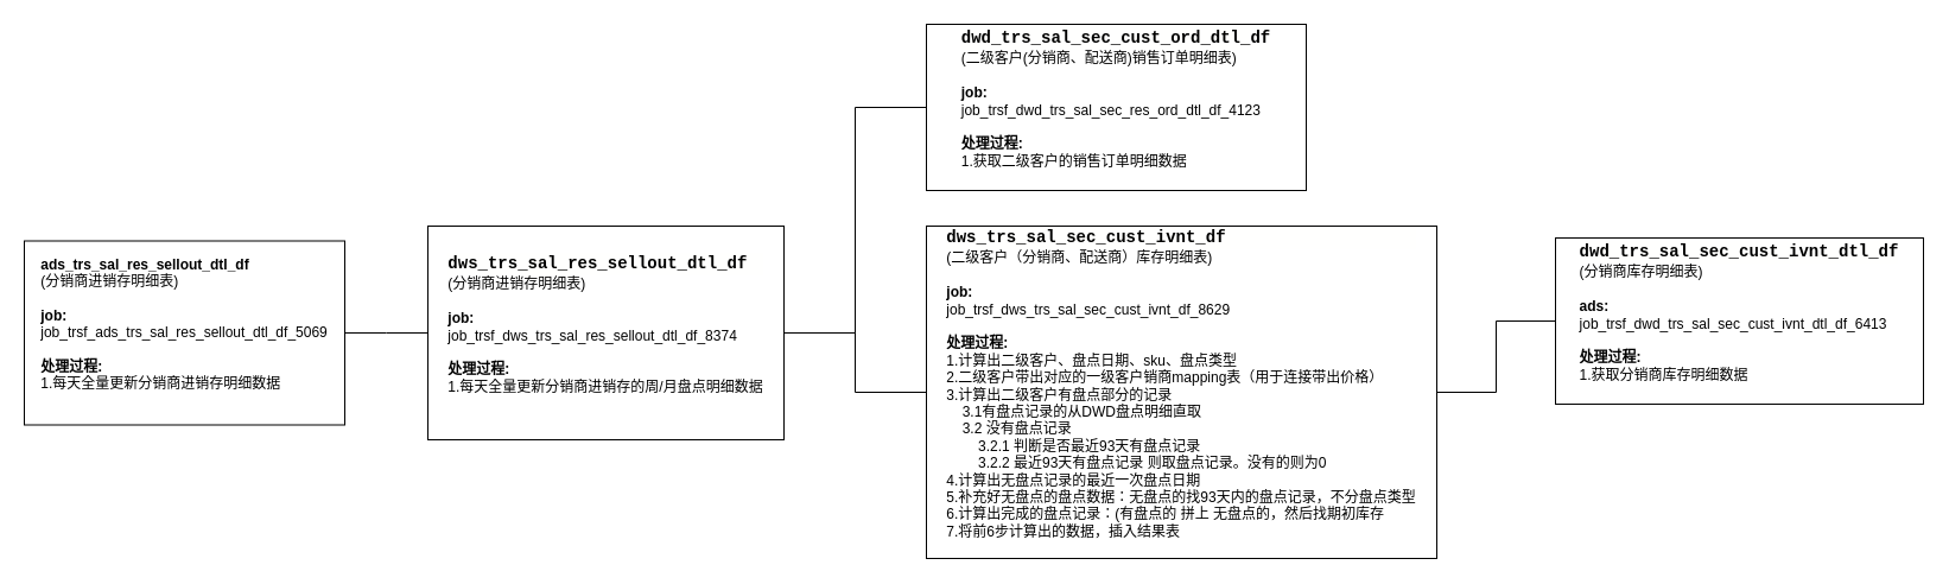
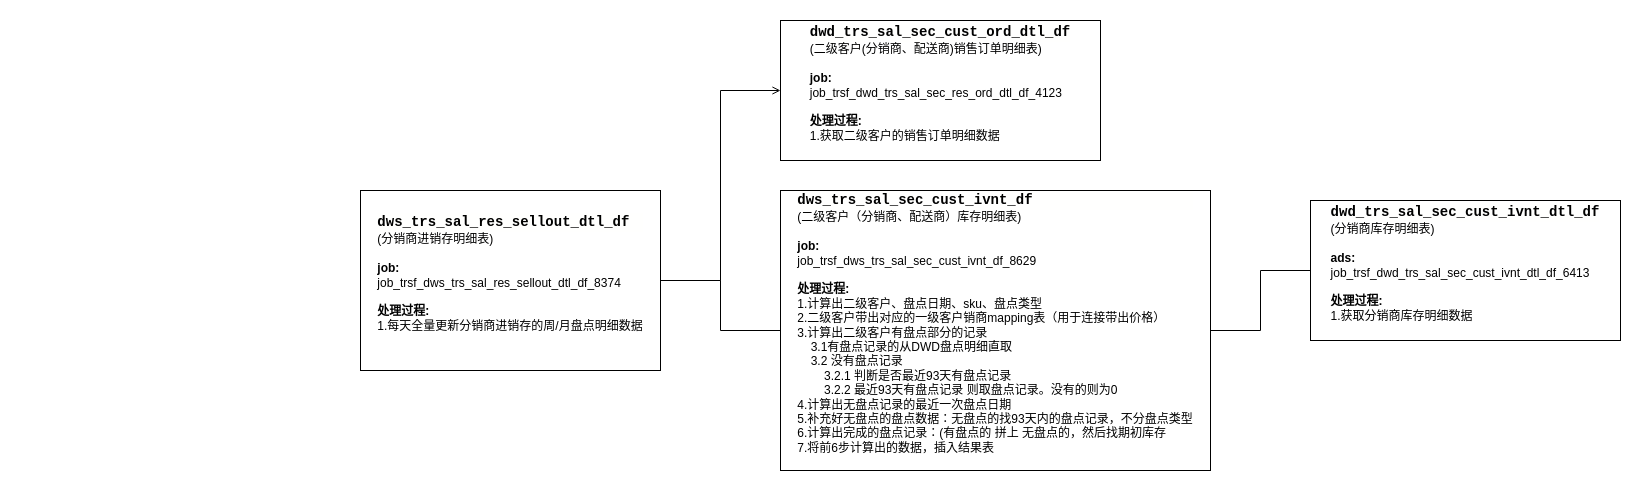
  <mxCell id="0" />
  <mxCell id="1" parent="0" />
- <mxCell id="2" value="" style="edgeStyle=elbowEdgeStyle;rounded=0;orthogonalLoop=1;jettySize=auto;html=1;elbow=horizontal;startArrow=none;endArrow=none;" edge="1" parent="1" source="3" target="6"><mxGeometry relative="1" as="geometry" /></mxCell>
- <mxCell id="3" value="&lt;div style=&quot;text-align: left;&quot;&gt;&lt;b&gt;ads_trs_sal_res_sellout_dtl_df&lt;/b&gt;&lt;br&gt;&lt;/div&gt;&lt;div style=&quot;text-align: left;&quot;&gt;(分销商进销存明细表&lt;span style=&quot;background-color: initial;&quot;&gt;)&lt;/span&gt;&lt;br&gt;&lt;/div&gt;&lt;div style=&quot;text-align: left;&quot;&gt;&lt;br&gt;&lt;/div&gt;&lt;div style=&quot;text-align: left;&quot;&gt;&lt;b style=&quot;background-color: initial;&quot;&gt;job:&lt;/b&gt;&lt;/div&gt;&lt;div style=&quot;text-align: left;&quot;&gt;job_trsf_ads_trs_sal_res_sellout_dtl_df_5069&lt;br&gt;&lt;/div&gt;&lt;div style=&quot;text-align: left;&quot;&gt;&lt;br&gt;&lt;/div&gt;&lt;div style=&quot;font-weight: bold; text-align: left;&quot;&gt;&lt;b style=&quot;background-color: initial;&quot;&gt;处理过程:&lt;/b&gt;&lt;/div&gt;&lt;div style=&quot;text-align: left;&quot;&gt;1.每天全量更新分销商进销存明细数据&lt;/div&gt;&lt;div style=&quot;text-align: left;&quot;&gt;&lt;br&gt;&lt;/div&gt;" style="whiteSpace=wrap;html=1;align=center;treeFolding=1;treeMoving=1;newEdgeStyle={&quot;edgeStyle&quot;:&quot;elbowEdgeStyle&quot;,&quot;startArrow&quot;:&quot;none&quot;,&quot;endArrow&quot;:&quot;none&quot;};" vertex="1" parent="1"><mxGeometry x="20" y="202.5" width="270" height="155" as="geometry" /></mxCell>
- <mxCell id="4" value="" style="edgeStyle=elbowEdgeStyle;rounded=0;orthogonalLoop=1;jettySize=auto;html=1;elbow=horizontal;startArrow=none;endArrow=none;" edge="1" parent="1" source="6" target="7"><mxGeometry relative="1" as="geometry" /></mxCell>
+ <mxCell id="4" value="" style="edgeStyle=elbowEdgeStyle;rounded=0;orthogonalLoop=1;jettySize=auto;html=1;elbow=horizontal;startArrow=none;endArrow=open;" edge="1" parent="1" source="6" target="7"><mxGeometry relative="1" as="geometry" /></mxCell>
  <mxCell id="5" style="edgeStyle=elbowEdgeStyle;rounded=0;orthogonalLoop=1;jettySize=auto;html=1;startArrow=none;endArrow=none;exitX=1;exitY=0.5;exitDx=0;exitDy=0;" edge="1" parent="1" source="6" target="9"><mxGeometry relative="1" as="geometry" /></mxCell>
  <mxCell id="6" value="&lt;div style=&quot;text-align: left;&quot;&gt;&lt;div style=&quot;background-color: rgb(255, 255, 254); font-family: Consolas, &amp;quot;Courier New&amp;quot;, monospace; font-size: 14px; line-height: 19px;&quot;&gt;&lt;b&gt;dws_trs_sal_res_sellout_dtl_df&lt;/b&gt;&lt;/div&gt;&lt;/div&gt;&lt;div style=&quot;text-align: left;&quot;&gt;(分销商进销存明细表&lt;span style=&quot;background-color: initial;&quot;&gt;)&lt;/span&gt;&lt;br&gt;&lt;/div&gt;&lt;div style=&quot;text-align: left;&quot;&gt;&lt;br&gt;&lt;/div&gt;&lt;div style=&quot;text-align: left;&quot;&gt;&lt;b style=&quot;background-color: initial;&quot;&gt;job:&lt;/b&gt;&lt;/div&gt;&lt;div style=&quot;text-align: left;&quot;&gt;job_trsf_dws_trs_sal_res_sellout_dtl_df_8374&lt;br&gt;&lt;/div&gt;&lt;div style=&quot;text-align: left;&quot;&gt;&lt;br&gt;&lt;/div&gt;&lt;div style=&quot;font-weight: bold; text-align: left;&quot;&gt;&lt;b style=&quot;background-color: initial;&quot;&gt;处理过程:&lt;/b&gt;&lt;/div&gt;&lt;div style=&quot;text-align: left;&quot;&gt;1.每天全量更新分销商进销存的周/月盘点明细数据&lt;/div&gt;&lt;div style=&quot;text-align: left;&quot;&gt;&lt;br&gt;&lt;/div&gt;" style="whiteSpace=wrap;html=1;align=center;treeFolding=1;treeMoving=1;newEdgeStyle={&quot;edgeStyle&quot;:&quot;elbowEdgeStyle&quot;,&quot;startArrow&quot;:&quot;none&quot;,&quot;endArrow&quot;:&quot;none&quot;};" vertex="1" parent="1"><mxGeometry x="360" y="190" width="300" height="180" as="geometry" /></mxCell>
  <mxCell id="7" value="&lt;div style=&quot;text-align: left;&quot;&gt;&lt;div style=&quot;background-color: rgb(255, 255, 254); font-family: Consolas, &amp;quot;Courier New&amp;quot;, monospace; font-size: 14px; line-height: 19px;&quot;&gt;&lt;div style=&quot;line-height: 19px;&quot;&gt;&lt;b&gt;dwd_trs_sal_sec_cust_ord_dtl_df&lt;/b&gt;&lt;/div&gt;&lt;/div&gt;&lt;/div&gt;&lt;div style=&quot;text-align: left;&quot;&gt;(二级客户(分销商、配送商)销售订单明细表&lt;span style=&quot;background-color: initial;&quot;&gt;)&lt;/span&gt;&lt;br&gt;&lt;/div&gt;&lt;div style=&quot;text-align: left;&quot;&gt;&lt;br&gt;&lt;/div&gt;&lt;div style=&quot;text-align: left;&quot;&gt;&lt;b style=&quot;background-color: initial;&quot;&gt;job:&lt;/b&gt;&lt;/div&gt;&lt;div style=&quot;text-align: left;&quot;&gt;job_trsf_dwd_trs_sal_sec_res_ord_dtl_df_4123&lt;br&gt;&lt;/div&gt;&lt;div style=&quot;text-align: left;&quot;&gt;&lt;br&gt;&lt;/div&gt;&lt;div style=&quot;font-weight: bold; text-align: left;&quot;&gt;&lt;b style=&quot;background-color: initial;&quot;&gt;处理过程:&lt;/b&gt;&lt;/div&gt;&lt;div style=&quot;text-align: left;&quot;&gt;1.获取二级客户的销售订单明细数据&lt;/div&gt;&lt;div style=&quot;text-align: left;&quot;&gt;&lt;br&gt;&lt;/div&gt;" style="whiteSpace=wrap;html=1;align=center;treeFolding=1;treeMoving=1;newEdgeStyle={&quot;edgeStyle&quot;:&quot;elbowEdgeStyle&quot;,&quot;startArrow&quot;:&quot;none&quot;,&quot;endArrow&quot;:&quot;none&quot;};" vertex="1" parent="1"><mxGeometry x="780" y="20" width="320" height="140" as="geometry" /></mxCell>
  <mxCell id="8" value="" style="edgeStyle=elbowEdgeStyle;rounded=0;orthogonalLoop=1;jettySize=auto;html=1;elbow=horizontal;startArrow=none;endArrow=none;" edge="1" parent="1" source="9" target="10"><mxGeometry relative="1" as="geometry" /></mxCell>
  <mxCell id="9" value="&lt;div style=&quot;text-align: left;&quot;&gt;&lt;div style=&quot;background-color: rgb(255, 255, 254); font-family: Consolas, &amp;quot;Courier New&amp;quot;, monospace; font-size: 14px; line-height: 19px;&quot;&gt;&lt;div style=&quot;line-height: 19px;&quot;&gt;&lt;b&gt;dws_trs_sal_sec_cust_ivnt_df&lt;/b&gt;&lt;/div&gt;&lt;/div&gt;&lt;/div&gt;&lt;div style=&quot;text-align: left;&quot;&gt;(二级客户（分销商、配送商）库存明细表&lt;span style=&quot;background-color: initial;&quot;&gt;)&lt;/span&gt;&lt;br&gt;&lt;/div&gt;&lt;div style=&quot;text-align: left;&quot;&gt;&lt;br&gt;&lt;/div&gt;&lt;div style=&quot;text-align: left;&quot;&gt;&lt;b style=&quot;background-color: initial;&quot;&gt;job:&lt;/b&gt;&lt;/div&gt;&lt;div style=&quot;text-align: left;&quot;&gt;job_trsf_dws_trs_sal_sec_cust_ivnt_df_8629&lt;br&gt;&lt;/div&gt;&lt;div style=&quot;text-align: left;&quot;&gt;&lt;br&gt;&lt;/div&gt;&lt;div style=&quot;font-weight: bold; text-align: left;&quot;&gt;&lt;b style=&quot;background-color: initial;&quot;&gt;处理过程:&lt;/b&gt;&lt;/div&gt;&lt;div style=&quot;text-align: left;&quot;&gt;1.计算出二级客户、盘点日期、sku、盘点类型&lt;/div&gt;&lt;div style=&quot;text-align: left;&quot;&gt;2.二级客户带出对应的一级客户销商mapping表（用于连接带出价格）&lt;/div&gt;&lt;div style=&quot;text-align: left;&quot;&gt;3.计算出二级客户有盘点部分的记录&lt;/div&gt;&lt;div style=&quot;text-align: left;&quot;&gt;&amp;nbsp; &amp;nbsp; 3.1有盘点记录的从DWD盘点明细直取&lt;/div&gt;&lt;div style=&quot;text-align: left;&quot;&gt;&amp;nbsp; &amp;nbsp; 3.2 没有盘点记录&lt;/div&gt;&lt;div style=&quot;text-align: left;&quot;&gt;&amp;nbsp; &amp;nbsp; &amp;nbsp; &amp;nbsp; 3.2.1&amp;nbsp;判断是否最近93天有盘点记录&lt;/div&gt;&lt;div style=&quot;text-align: left;&quot;&gt;&amp;nbsp; &amp;nbsp; &amp;nbsp; &amp;nbsp; 3.2.2&amp;nbsp;最近93天有盘点记录&amp;nbsp;则取盘点记录。没有的则为0&lt;/div&gt;&lt;div style=&quot;text-align: left;&quot;&gt;4.计算出无盘点记录的最近一次盘点日期&lt;/div&gt;&lt;div style=&quot;text-align: left;&quot;&gt;5.补充好无盘点的盘点数据：无盘点的找93天内的盘点记录，不分盘点类型&lt;/div&gt;&lt;div style=&quot;text-align: left;&quot;&gt;6.计算出完成的盘点记录：(有盘点的&amp;nbsp;拼上&amp;nbsp;无盘点的，然后找期初库存&lt;/div&gt;&lt;div style=&quot;text-align: left;&quot;&gt;7.将前6步计算出的数据，插入结果表&lt;/div&gt;&lt;div style=&quot;text-align: left;&quot;&gt;&lt;br&gt;&lt;/div&gt;" style="whiteSpace=wrap;html=1;align=center;treeFolding=1;treeMoving=1;newEdgeStyle={&quot;edgeStyle&quot;:&quot;elbowEdgeStyle&quot;,&quot;startArrow&quot;:&quot;none&quot;,&quot;endArrow&quot;:&quot;none&quot;};" vertex="1" parent="1"><mxGeometry x="780" y="190" width="430" height="280" as="geometry" /></mxCell>
  <mxCell id="10" value="&lt;div style=&quot;text-align: left;&quot;&gt;&lt;div style=&quot;background-color: rgb(255, 255, 254); font-family: Consolas, &amp;quot;Courier New&amp;quot;, monospace; font-size: 14px; line-height: 19px;&quot;&gt;&lt;div style=&quot;line-height: 19px;&quot;&gt;&lt;div style=&quot;line-height: 19px;&quot;&gt;&lt;b&gt;dwd_trs_sal_sec_cust_ivnt_dtl_df&lt;/b&gt;&lt;/div&gt;&lt;/div&gt;&lt;/div&gt;&lt;/div&gt;&lt;div style=&quot;text-align: left;&quot;&gt;(分销商库存明细表&lt;span style=&quot;background-color: initial;&quot;&gt;)&lt;/span&gt;&lt;br&gt;&lt;/div&gt;&lt;div style=&quot;text-align: left;&quot;&gt;&lt;br&gt;&lt;/div&gt;&lt;div style=&quot;text-align: left;&quot;&gt;&lt;b style=&quot;background-color: initial;&quot;&gt;ads:&lt;/b&gt;&lt;/div&gt;&lt;div style=&quot;text-align: left;&quot;&gt;job_trsf_dwd_trs_sal_sec_cust_ivnt_dtl_df_6413&lt;br&gt;&lt;/div&gt;&lt;div style=&quot;text-align: left;&quot;&gt;&lt;br&gt;&lt;/div&gt;&lt;div style=&quot;font-weight: bold; text-align: left;&quot;&gt;&lt;b style=&quot;background-color: initial;&quot;&gt;处理过程:&lt;/b&gt;&lt;/div&gt;&lt;div style=&quot;text-align: left;&quot;&gt;1.获取分销商库存明细数据&lt;/div&gt;&lt;div style=&quot;text-align: left;&quot;&gt;&lt;br&gt;&lt;/div&gt;" style="whiteSpace=wrap;html=1;align=center;treeFolding=1;treeMoving=1;newEdgeStyle={&quot;edgeStyle&quot;:&quot;elbowEdgeStyle&quot;,&quot;startArrow&quot;:&quot;none&quot;,&quot;endArrow&quot;:&quot;none&quot;};" vertex="1" parent="1"><mxGeometry x="1310" y="200" width="310" height="140" as="geometry" /></mxCell>
